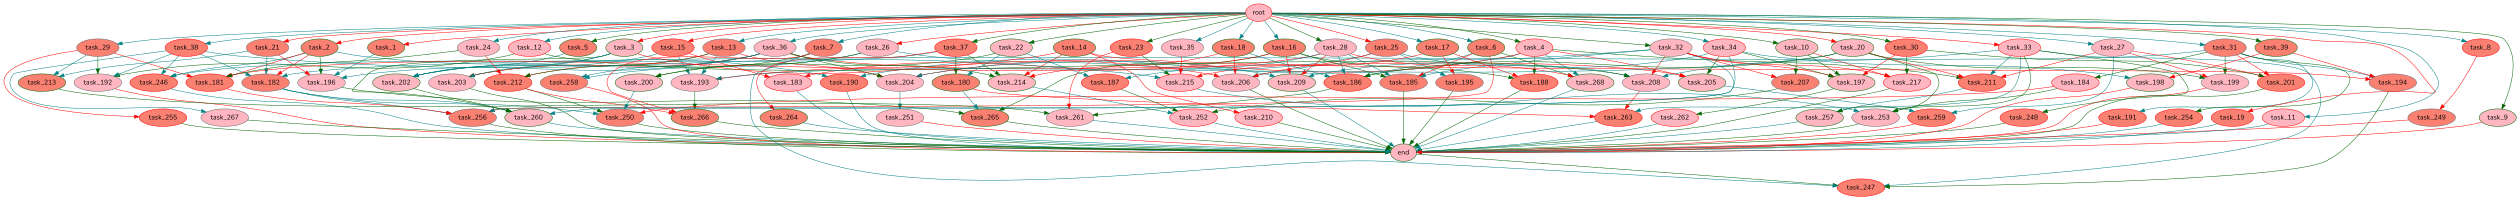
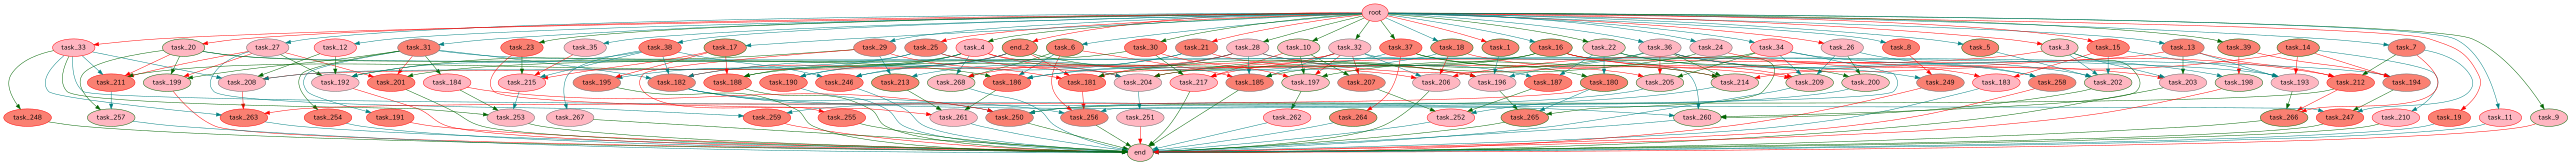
  digraph {
    fontname=Nunito
    node [color=red fillcolor=salmon fontname=Nunito style=filled]
    edge [color=teal fontname=Nunito]
    task_208 [color=gray40 fillcolor=lightpink]
    task_263
    end [color=darkgreen fillcolor=lightpink]
    task_9 [color=darkgreen fillcolor=lightpink]
    task_191
    task_247
    task_27 [color=gray40 fillcolor=lightpink]
    task_259
-   task_199 [color=gray40 fillcolor=lightpink]
+   task_199 [color=darkgreen fillcolor=lightpink]
    task_201
    task_192 [color=gray40 fillcolor=lightpink]
    task_211
    task_257 [color=darkgreen fillcolor=lightpink]
    task_251 [color=gray40 fillcolor=lightpink]
    task_4 [fillcolor=lightpink]
    task_188
    task_190
    task_268 [color=darkgreen fillcolor=lightpink]
    task_205 [color=darkgreen fillcolor=lightpink]
    task_204 [color=gray40 fillcolor=lightpink]
-   task_2 [color=darkgreen]
+   task_2 [color=darkgreen label=end_2]
    task_182 [color=gray40]
    task_246
    task_196 [color=gray40 fillcolor=lightpink]
    task_181
    task_260 [color=darkgreen fillcolor=lightpink]
    task_256 [color=gray40]
    task_250 [color=gray40]
    task_265 [color=darkgreen]
    task_13 [color=gray40]
    task_193 [color=gray40 fillcolor=lightpink]
    task_212
    task_203 [color=gray40 fillcolor=lightpink]
    task_266 [color=darkgreen]
    task_207 [color=gray40]
    task_252 [fillcolor=lightpink]
    task_261 [color=gray40 fillcolor=lightpink]
    task_186
    task_258 [color=gray40]
    task_6 [color=darkgreen]
    task_185 [color=gray40]
    task_32 [color=gray40 fillcolor=lightpink]
    task_197 [color=darkgreen fillcolor=lightpink]
    task_206 [color=gray40 fillcolor=lightpink]
    task_217 [fillcolor=lightpink]
    task_262 [fillcolor=lightpink]
    task_253 [color=gray40 fillcolor=lightpink]
    task_267 [color=gray40 fillcolor=lightpink]
    task_33 [fillcolor=lightpink]
    task_248
    task_183 [fillcolor=lightpink]
    task_31 [color=gray40]
    task_184 [fillcolor=lightpink]
    task_194 [color=gray40]
    task_254
    task_14 [color=darkgreen]
    task_210 [fillcolor=lightpink]
    task_214 [color=darkgreen fillcolor=lightpink]
    task_36 [color=gray40 fillcolor=lightpink]
    task_202 [color=darkgreen fillcolor=lightpink]
    task_16 [color=darkgreen]
    task_209 [color=darkgreen fillcolor=lightpink]
    task_249 [color=gray40]
    task_15
    task_10 [color=darkgreen fillcolor=lightpink]
    task_29 [color=gray40]
    task_213 [color=darkgreen]
    task_255
    task_26 [color=gray40 fillcolor=lightpink]
    task_200 [color=darkgreen fillcolor=lightpink]
    task_25 [color=gray40]
    task_195 [color=gray40]
    task_19
    task_180 [color=darkgreen]
    task_18 [color=darkgreen]
    task_12 [fillcolor=lightpink]
    task_21 [color=gray40]
    task_264 [color=darkgreen]
    task_37
    task_187
    task_23
    task_215 [fillcolor=lightpink]
    root [fillcolor=lightpink]
    task_5 [color=darkgreen]
    task_11 [fillcolor=lightpink]
    task_3 [color=darkgreen fillcolor=lightpink]
    task_39 [color=darkgreen]
    task_22 [color=darkgreen fillcolor=lightpink]
    task_7 [color=gray40]
    task_28 [color=gray40 fillcolor=lightpink]
    task_34 [fillcolor=lightpink]
    task_17 [color=darkgreen]
    task_20 [color=darkgreen fillcolor=lightpink]
    task_1 [color=darkgreen]
    task_35 [color=gray40 fillcolor=lightpink]
    task_30
    task_38
    task_24 [color=gray40 fillcolor=lightpink]
    task_8
    task_198 [color=darkgreen fillcolor=lightpink]
    task_208 -> task_263 [color=red]
    task_263 -> end
    task_9 -> end [color=red]
    task_191 -> end [color=red]
-   end -> task_247 [color=darkgreen]
+   task_247 -> end [color=darkgreen]
    task_27 -> task_259
    task_27 -> task_199 [color=red]
    task_27 -> task_201 [color=red]
+   task_27 -> task_192 [color=darkgreen]
    task_27 -> task_211 [color=red]
    task_259 -> end [color=red]
    task_199 -> end [color=red]
    task_201 -> end [color=darkgreen]
    task_192 -> end [color=red]
    task_211 -> task_257
    task_257 -> end
    task_251 -> end [color=red]
    task_4 -> task_211 [color=darkgreen]
    task_4 -> task_188 [color=darkgreen]
    task_4 -> task_190
    task_4 -> task_268
    task_4 -> task_205 [color=red]
    task_4 -> task_204 [color=red]
    task_188 -> end [color=darkgreen]
    task_190 -> end
    task_268 -> end
    task_205 -> task_259
    task_204 -> task_251
    task_2 -> task_190
    task_2 -> task_182 [color=red]
    task_2 -> task_246
    task_2 -> task_196 [color=darkgreen]
    task_2 -> task_181 [color=red]
    task_182 -> task_260
    task_182 -> task_256
    task_182 -> task_250
    task_246 -> end
    task_196 -> task_265 [color=darkgreen]
    task_181 -> task_256 [color=red]
    task_260 -> end
    task_256 -> end [color=darkgreen]
    task_250 -> end [color=darkgreen]
    task_265 -> end [color=darkgreen]
    task_13 -> task_204 [color=red]
    task_13 -> task_193
    task_13 -> task_212 [color=red]
    task_13 -> task_203 [color=darkgreen]
    task_193 -> task_266 [color=darkgreen]
    task_212 -> task_250 [color=darkgreen]
    task_212 -> task_266 [color=red]
    task_203 -> end [color=darkgreen]
    task_266 -> end [color=darkgreen]
    task_207 -> task_252 [color=darkgreen]
    task_252 -> end
    task_261 -> end
    task_186 -> task_261 [color=darkgreen]
    task_258 -> end [color=red]
    task_6 -> task_268 [color=darkgreen]
    task_6 -> task_256 [color=red]
    task_6 -> task_186
    task_6 -> task_185 [color=red]
    task_185 -> end [color=darkgreen]
    task_32 -> task_208 [color=red]
    task_32 -> task_260
    task_32 -> task_207 [color=red]
    task_32 -> task_185
    task_32 -> task_197 [color=red]
    task_32 -> task_206
    task_32 -> task_217 [color=red]
    task_197 -> task_262 [color=darkgreen]
    task_206 -> end [color=darkgreen]
    task_217 -> end [color=darkgreen]
    task_262 -> end
    task_253 -> end [color=darkgreen]
    task_267 -> end [color=darkgreen]
    task_33 -> task_208
    task_33 -> task_263
    task_33 -> task_247
    task_33 -> task_211
    task_33 -> task_253 [color=darkgreen]
    task_33 -> task_248 [color=darkgreen]
    task_248 -> end [color=darkgreen]
    task_183 -> end
    task_31 -> task_191
    task_31 -> task_199 [color=darkgreen]
    task_31 -> task_201 [color=red]
    task_31 -> task_182
    task_31 -> task_184 [color=darkgreen]
    task_31 -> task_194
    task_31 -> task_254 [color=darkgreen]
    task_184 -> task_250 [color=red]
    task_184 -> task_253 [color=darkgreen]
    task_194 -> task_247 [color=darkgreen]
    task_254 -> end
    task_14 -> task_193 [color=red]
    task_14 -> task_194 [color=red]
-   task_14 -> task_210 [color=red]
+   task_14 -> task_210
    task_14 -> task_214 [color=red]
    task_210 -> end [color=darkgreen]
    task_214 -> task_252
    task_36 -> task_205 [color=red]
    task_36 -> task_204 [color=darkgreen]
    task_36 -> task_196
    task_36 -> task_203 [color=red]
    task_36 -> task_258
    task_36 -> task_214 [color=darkgreen]
    task_36 -> task_202
    task_202 -> task_260 [color=darkgreen]
    task_16 -> task_188 [color=darkgreen]
    task_16 -> task_265 [color=darkgreen]
    task_16 -> task_185 [color=darkgreen]
    task_16 -> task_183 [color=red]
    task_16 -> task_209 [color=red]
    task_209 -> end
    task_249 -> end [color=red]
    task_15 -> task_193
    task_15 -> task_183 [color=red]
    task_15 -> task_202
    task_10 -> task_207 [color=darkgreen]
    task_10 -> task_197 [color=darkgreen]
    task_10 -> task_217 [color=red]
    task_29 -> task_192 [color=darkgreen]
    task_29 -> task_181 [color=red]
    task_29 -> task_213
    task_29 -> task_255 [color=red]
    task_213 -> task_261 [color=darkgreen]
    task_255 -> end [color=darkgreen]
    task_26 -> task_258
    task_26 -> task_209
    task_26 -> task_200 [color=darkgreen]
    task_200 -> task_250
    task_25 -> task_208
    task_25 -> task_204
    task_25 -> task_206 [color=red]
    task_25 -> task_195
    task_195 -> end [color=darkgreen]
    task_19 -> end
    task_180 -> task_263 [color=red]
    task_180 -> task_265
    task_18 -> task_186
    task_18 -> task_206 [color=red]
    task_18 -> task_214 [color=red]
    task_12 -> task_208 [color=darkgreen]
    task_12 -> task_192 [color=darkgreen]
    task_21 -> task_182
    task_21 -> task_196 [color=red]
    task_21 -> task_213
    task_264 -> end
    task_37 -> task_246
    task_37 -> task_214 [color=darkgreen]
    task_37 -> task_180 [color=darkgreen]
    task_37 -> task_264 [color=red]
    task_187 -> task_252 [color=darkgreen]
    task_23 -> task_261 [color=red]
    task_23 -> task_215 [color=darkgreen]
    task_215 -> task_253
    root -> task_9 [color=darkgreen]
    root -> task_27
    root -> task_4 [color=darkgreen]
    root -> task_2 [color=red]
    root -> task_13
    root -> task_6
    root -> task_32 [color=darkgreen]
    root -> task_33 [color=red]
    root -> task_31
    root -> task_36
    root -> task_16
    root -> task_15 [color=red]
    root -> task_10 [color=darkgreen]
    root -> task_29
    root -> task_26 [color=red]
    root -> task_25 [color=red]
    root -> task_19 [color=red]
    root -> task_18
    root -> task_12
    root -> task_21 [color=red]
    root -> task_37 [color=darkgreen]
    root -> task_23 [color=darkgreen]
-   root -> task_5 [color=darkgreen]
+   root -> task_5
    root -> task_11
    root -> task_3 [color=red]
    root -> task_39 [color=darkgreen]
    root -> task_22 [color=darkgreen]
    root -> task_7
    root -> task_28 [color=darkgreen]
    root -> task_34
    root -> task_17
    root -> task_20 [color=red]
    root -> task_1 [color=red]
    root -> task_35
    root -> task_30 [color=darkgreen]
    root -> task_38
    root -> task_24
    root -> task_8
    task_5 -> task_202
    task_11 -> end
    task_3 -> task_260 [color=darkgreen]
    task_3 -> task_203
    task_3 -> task_206 [color=red]
    task_3 -> task_202
    task_39 -> task_194 [color=red]
    task_39 -> task_198 [color=red]
+   task_22 -> task_249
    task_22 -> task_200 [color=darkgreen]
    task_22 -> task_180
    task_22 -> task_187
    task_7 -> task_247
    task_7 -> task_212 [color=darkgreen]
    task_7 -> task_266 [color=red]
    task_28 -> task_268 [color=red]
    task_28 -> task_181 [color=red]
    task_28 -> task_186
    task_28 -> task_185
    task_28 -> task_209 [color=red]
    task_28 -> task_187
    task_34 -> task_205 [color=darkgreen]
    task_34 -> task_256
    task_34 -> task_197 [color=darkgreen]
    task_34 -> task_209
    task_34 -> task_198
    task_17 -> task_188 [color=red]
    task_17 -> task_195 [color=red]
    task_17 -> task_215 [color=red]
    task_20 -> task_199 [color=darkgreen]
    task_20 -> task_211 [color=red]
    task_20 -> task_257 [color=darkgreen]
    task_20 -> task_193
    task_20 -> task_186 [color=darkgreen]
    task_1 -> task_196
    task_35 -> task_215 [color=red]
    task_30 -> task_201 [color=darkgreen]
    task_30 -> task_197 [color=red]
    task_30 -> task_217 [color=darkgreen]
    task_38 -> task_192
    task_38 -> task_182
    task_38 -> task_246
    task_38 -> task_267
    task_38 -> task_215
    task_24 -> task_181 [color=darkgreen]
    task_24 -> task_212 [color=red]
    task_8 -> task_249 [color=red]
    task_198 -> end [color=red]
  }
